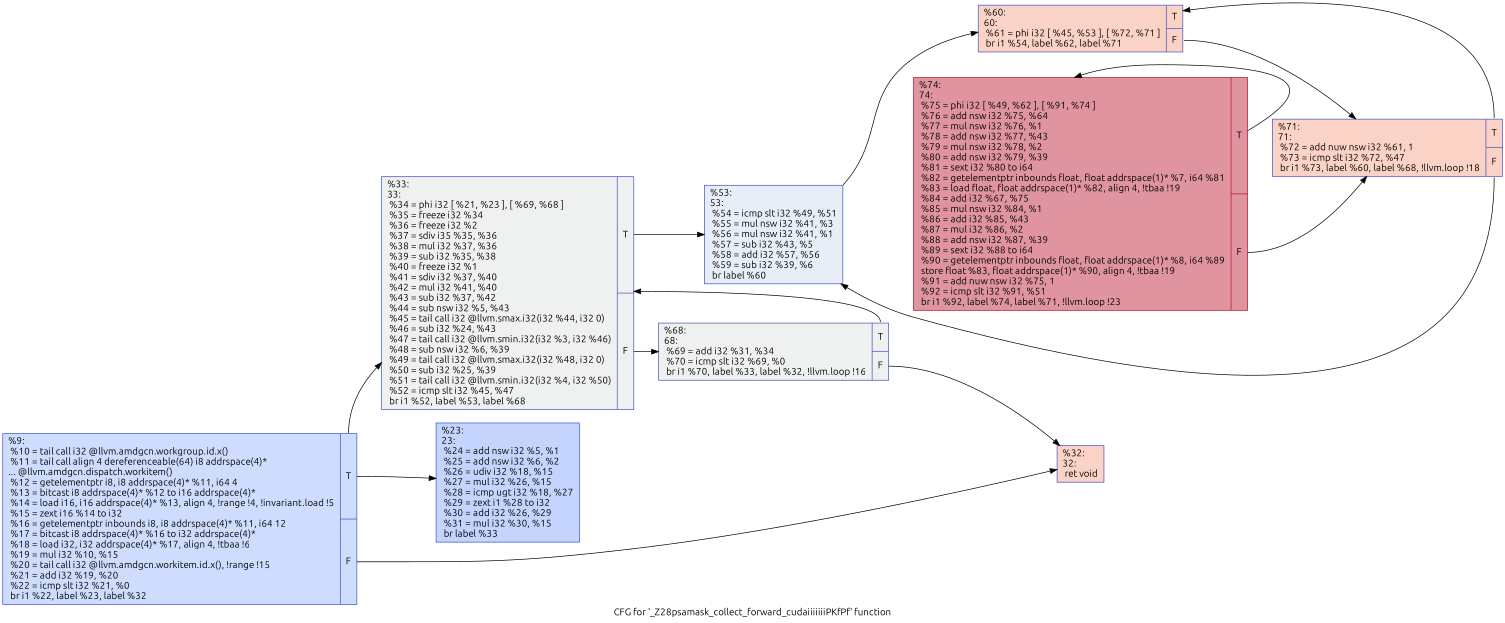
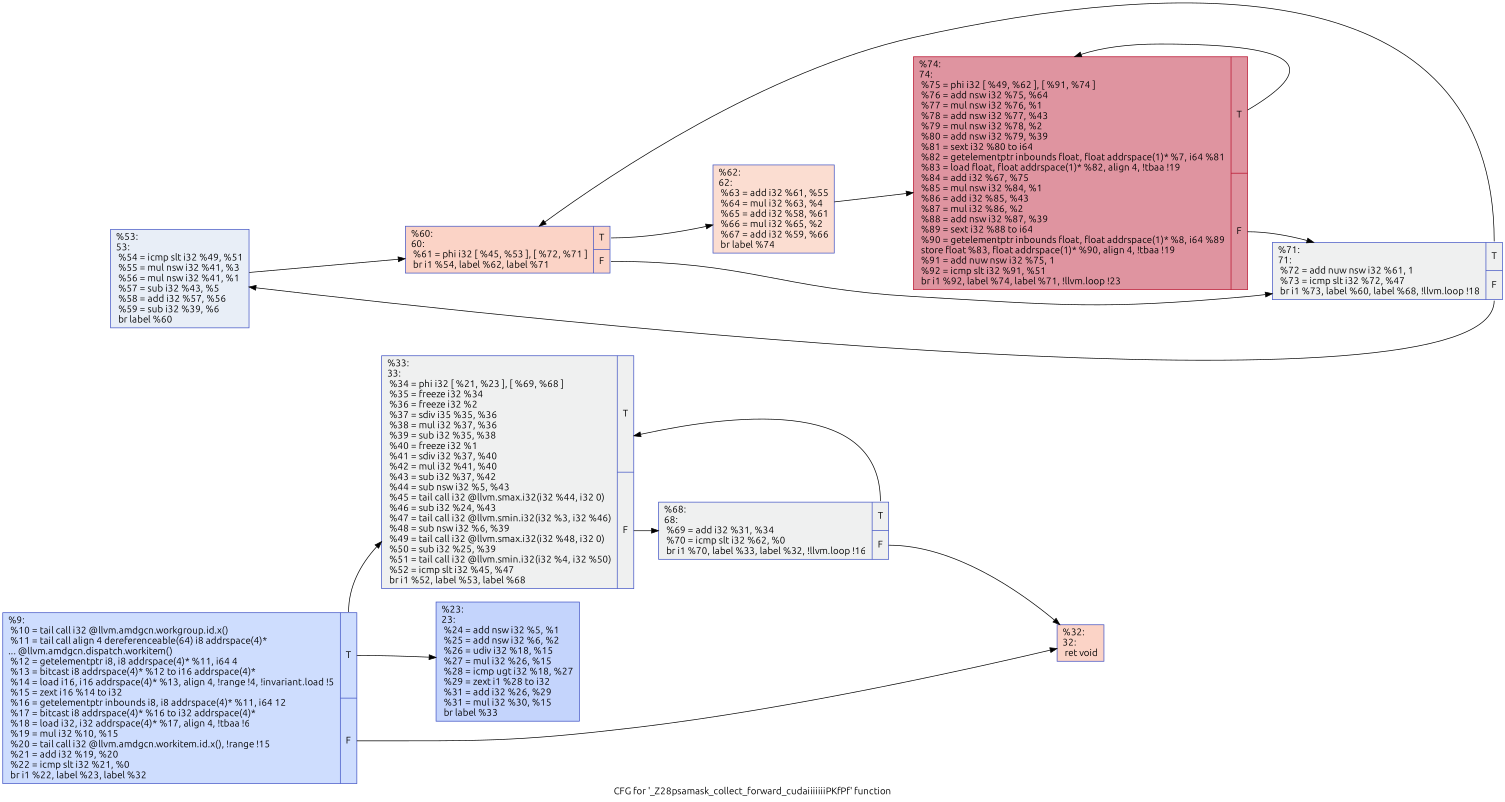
  digraph {
    fontname=Ubuntu
    label="CFG for '_Z28psamask_collect_forward_cudaiiiiiiiPKfPf' function"
    rankdir=LR
    node [color="#3d50c3ff" fillcolor="#f59c7d70" fontname=Ubuntu shape=record style=filled]
    edge [fontname=Ubuntu tailport=s0]
    n1 [fillcolor="#8fb1fe70" label="{%9:\l  %10 = tail call i32 @llvm.amdgcn.workgroup.id.x()\l  %11 = tail call align 4 dereferenceable(64) i8 addrspace(4)*\l... @llvm.amdgcn.dispatch.workitem()\l  %12 = getelementptr i8, i8 addrspace(4)* %11, i64 4\l  %13 = bitcast i8 addrspace(4)* %12 to i16 addrspace(4)*\l  %14 = load i16, i16 addrspace(4)* %13, align 4, !range !4, !invariant.load !5\l  %15 = zext i16 %14 to i32\l  %16 = getelementptr inbounds i8, i8 addrspace(4)* %11, i64 12\l  %17 = bitcast i8 addrspace(4)* %16 to i32 addrspace(4)*\l  %18 = load i32, i32 addrspace(4)* %17, align 4, !tbaa !6\l  %19 = mul i32 %10, %15\l  %20 = tail call i32 @llvm.amdgcn.workitem.id.x(), !range !15\l  %21 = add i32 %19, %20\l  %22 = icmp slt i32 %21, %0\l  br i1 %22, label %23, label %32\l|{<s0>T|<s1>F}}"]
-   n2 [fillcolor="#7a9df870" label="{%23:\l23:                                               \l  %24 = add nsw i32 %5, %1\l  %25 = add nsw i32 %6, %2\l  %26 = udiv i32 %18, %15\l  %27 = mul i32 %26, %15\l  %28 = icmp ugt i32 %18, %27\l  %29 = zext i1 %28 to i32\l  %30 = add i32 %26, %29\l  %31 = mul i32 %30, %15\l  br label %33\l}"]
+   n2 [fillcolor="#7a9df870" label="{%23:\l23:                                               \l  %24 = add nsw i32 %5, %1\l  %25 = add nsw i32 %6, %2\l  %26 = udiv i32 %18, %15\l  %27 = mul i32 %26, %15\l  %28 = icmp ugt i32 %18, %27\l  %29 = zext i1 %28 to i32\l  %31 = add i32 %26, %29\l  %31 = mul i32 %30, %15\l  br label %33\l}"]
    n3 [label="{%32:\l32:                                               \l  ret void\l}"]
    n4 [fillcolor="#dbdcde70" label="{%33:\l33:                                               \l  %34 = phi i32 [ %21, %23 ], [ %69, %68 ]\l  %35 = freeze i32 %34\l  %36 = freeze i32 %2\l  %37 = sdiv i35 %35, %36\l  %38 = mul i32 %37, %36\l  %39 = sub i32 %35, %38\l  %40 = freeze i32 %1\l  %41 = sdiv i32 %37, %40\l  %42 = mul i32 %41, %40\l  %43 = sub i32 %37, %42\l  %44 = sub nsw i32 %5, %43\l  %45 = tail call i32 @llvm.smax.i32(i32 %44, i32 0)\l  %46 = sub i32 %24, %43\l  %47 = tail call i32 @llvm.smin.i32(i32 %3, i32 %46)\l  %48 = sub nsw i32 %6, %39\l  %49 = tail call i32 @llvm.smax.i32(i32 %48, i32 0)\l  %50 = sub i32 %25, %39\l  %51 = tail call i32 @llvm.smin.i32(i32 %4, i32 %50)\l  %52 = icmp slt i32 %45, %47\l  br i1 %52, label %53, label %68\l|{<s0>T|<s1>F}}"]
    n5 [fillcolor="#cbd8ee70" label="{%53:\l53:                                               \l  %54 = icmp slt i32 %49, %51\l  %55 = mul nsw i32 %41, %3\l  %56 = mul nsw i32 %41, %1\l  %57 = sub i32 %43, %5\l  %58 = add i32 %57, %56\l  %59 = sub i32 %39, %6\l  br label %60\l}"]
-   n6 [fillcolor="#dbdcde70" label="{%68:\l68:                                               \l  %69 = add i32 %31, %34\l  %70 = icmp slt i32 %69, %0\l  br i1 %70, label %33, label %32, !llvm.loop !16\l|{<s0>T|<s1>F}}"]
+   n6 [fillcolor="#dbdcde70" label="{%68:\l68:                                               \l  %69 = add i32 %31, %34\l  %70 = icmp slt i32 %62, %0\l  br i1 %70, label %33, label %32, !llvm.loop !16\l|{<s0>T|<s1>F}}"]
    n7 [label="{%60:\l60:                                               \l  %61 = phi i32 [ %45, %53 ], [ %72, %71 ]\l  br i1 %54, label %62, label %71\l|{<s0>T|<s1>F}}"]
-   n9 [label="{%71:\l71:                                               \l  %72 = add nuw nsw i32 %61, 1\l  %73 = icmp slt i32 %72, %47\l  br i1 %73, label %60, label %68, !llvm.loop !18\l|{<s0>T|<s1>F}}"]
+   n8 [fillcolor="#f7b39670" label="{%62:\l62:                                               \l  %63 = add i32 %61, %55\l  %64 = mul i32 %63, %4\l  %65 = add i32 %58, %61\l  %66 = mul i32 %65, %2\l  %67 = add i32 %59, %66\l  br label %74\l}"]
+   n9 [fillcolor="#dbdcde70" label="{%71:\l71:                                               \l  %72 = add nuw nsw i32 %61, 1\l  %73 = icmp slt i32 %72, %47\l  br i1 %73, label %60, label %68, !llvm.loop !18\l|{<s0>T|<s1>F}}"]
    n10 [color="#b70d28ff" fillcolor="#b70d2870" label="{%74:\l74:                                               \l  %75 = phi i32 [ %49, %62 ], [ %91, %74 ]\l  %76 = add nsw i32 %75, %64\l  %77 = mul nsw i32 %76, %1\l  %78 = add nsw i32 %77, %43\l  %79 = mul nsw i32 %78, %2\l  %80 = add nsw i32 %79, %39\l  %81 = sext i32 %80 to i64\l  %82 = getelementptr inbounds float, float addrspace(1)* %7, i64 %81\l  %83 = load float, float addrspace(1)* %82, align 4, !tbaa !19\l  %84 = add i32 %67, %75\l  %85 = mul nsw i32 %84, %1\l  %86 = add i32 %85, %43\l  %87 = mul i32 %86, %2\l  %88 = add nsw i32 %87, %39\l  %89 = sext i32 %88 to i64\l  %90 = getelementptr inbounds float, float addrspace(1)* %8, i64 %89\l  store float %83, float addrspace(1)* %90, align 4, !tbaa !19\l  %91 = add nuw nsw i32 %75, 1\l  %92 = icmp slt i32 %91, %51\l  br i1 %92, label %74, label %71, !llvm.loop !23\l|{<s0>T|<s1>F}}"]
    n1 -> n2
    n1 -> n3 [tailport=s1]
    n1 -> n4
-   n4 -> n5
    n4 -> n6 [tailport=s1]
    n5 -> n7
    n6 -> n3 [tailport=s1]
    n6 -> n4
+   n7 -> n8
    n7 -> n9 [tailport=s1]
+   n8 -> n10
    n9 -> n5 [tailport=s1]
    n9 -> n7
    n10 -> n9 [tailport=s1]
    n10 -> n10
  }
